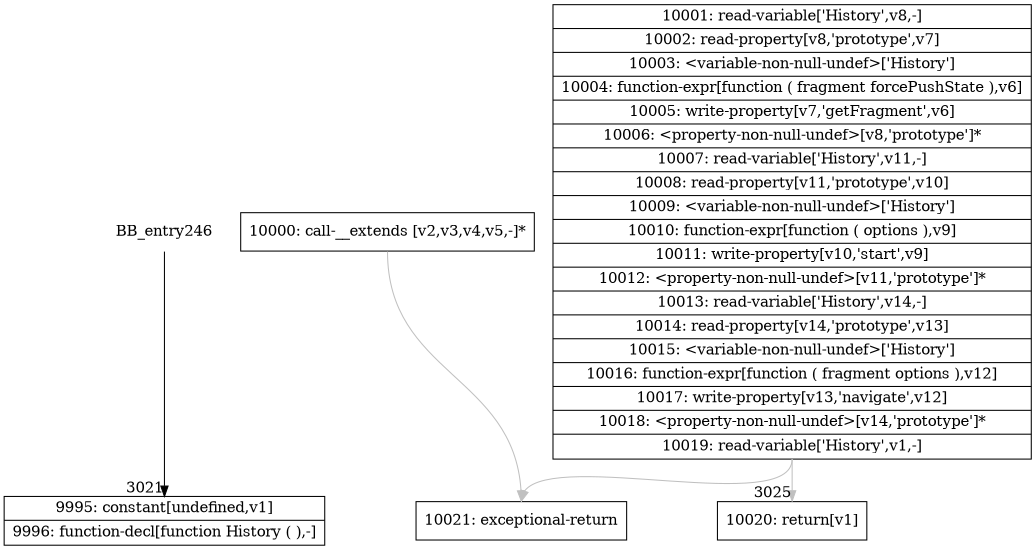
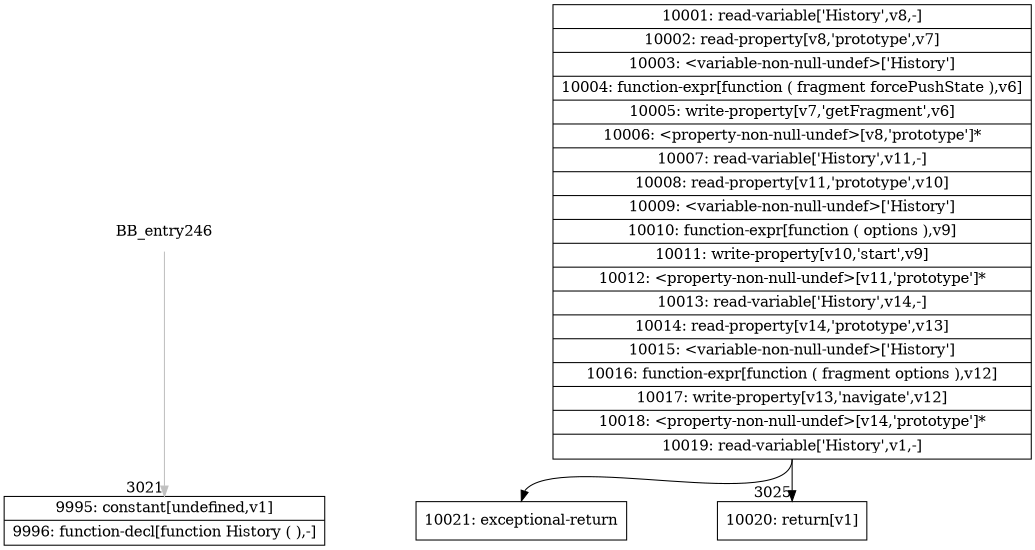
  digraph {
    rankdir=TD
    node [shape=record]
    edge [headport=n tailport=s]
    n1 [label=BB_entry246 shape=none]
    n2 [label="{9995: constant[undefined,v1]|9996: function-decl[function History ( ),-]}"]
-   n3 [label="{10000: call-__extends [v2,v3,v4,v5,-]*}"]
    n4 [label="{10021: exceptional-return}"]
    n5 [label="{10001: read-variable['History',v8,-]|10002: read-property[v8,'prototype',v7]|10003: \<variable-non-null-undef\>['History']|10004: function-expr[function ( fragment forcePushState ),v6]|10005: write-property[v7,'getFragment',v6]|10006: \<property-non-null-undef\>[v8,'prototype']*|10007: read-variable['History',v11,-]|10008: read-property[v11,'prototype',v10]|10009: \<variable-non-null-undef\>['History']|10010: function-expr[function ( options ),v9]|10011: write-property[v10,'start',v9]|10012: \<property-non-null-undef\>[v11,'prototype']*|10013: read-variable['History',v14,-]|10014: read-property[v14,'prototype',v13]|10015: \<variable-non-null-undef\>['History']|10016: function-expr[function ( fragment options ),v12]|10017: write-property[v13,'navigate',v12]|10018: \<property-non-null-undef\>[v14,'prototype']*|10019: read-variable['History',v1,-]}"]
    n6 [label="{10020: return[v1]}"]
-   n1 -> n2 [headlabel="    3021"]
-   n3 -> n4 [color=gray]
-   n5 -> n4 [color=gray]
-   n5 -> n6 [headlabel="      3025" color=gray]
+   n1 -> n2 [headlabel="    3021" color=gray]
+   n5 -> n4 [color=black]
+   n5 -> n6 [headlabel="      3025"]
  }
